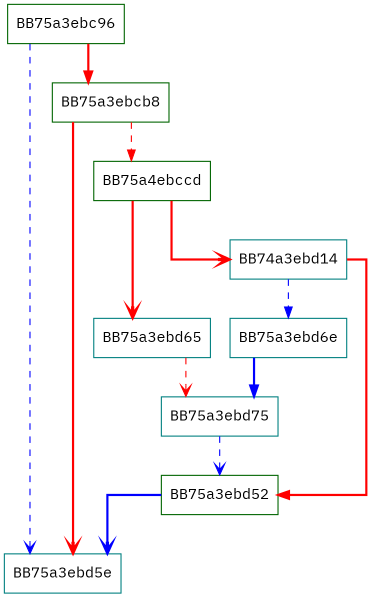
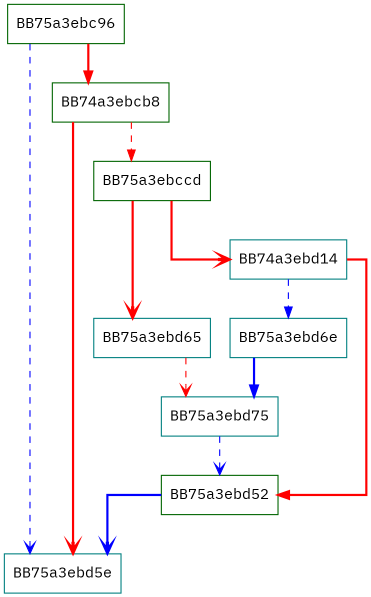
  digraph {
    fontname="IBM Plex Mono"
    splines=ortho
    node [color=teal fontname="IBM Plex Mono" shape=box]
    edge [arrowhead=vee color=red fontname="IBM Plex Mono" style=bold]
    n1 [color=darkgreen label=BB75a3ebc96]
    BB75a3ebd5e
-   BB75a3ebcb8 [color=darkgreen]
-   BB75a3ebccd [color=darkgreen label=BB75a4ebccd]
+   BB75a3ebcb8 [color=darkgreen label=BB74a3ebcb8]
+   BB75a3ebccd [color=darkgreen]
    BB75a3ebd65
    n6 [label=BB74a3ebd14]
    BB75a3ebd75
    BB75a3ebd6e
    BB75a3ebd52 [color=darkgreen]
    n1 -> BB75a3ebd5e [color=blue style=dashed]
    n1 -> BB75a3ebcb8 [arrowhead=normal]
    BB75a3ebcb8 -> BB75a3ebd5e
    BB75a3ebcb8 -> BB75a3ebccd [arrowhead=normal style=dashed]
    BB75a3ebccd -> BB75a3ebd65
    BB75a3ebccd -> n6
    BB75a3ebd65 -> BB75a3ebd75 [style=dashed]
    n6 -> BB75a3ebd6e [arrowhead=normal color=blue style=dashed]
    n6 -> BB75a3ebd52 [arrowhead=normal]
    BB75a3ebd75 -> BB75a3ebd52 [color=blue style=dashed]
    BB75a3ebd6e -> BB75a3ebd75 [arrowhead=normal color=blue]
    BB75a3ebd52 -> BB75a3ebd5e [color=blue]
  }
